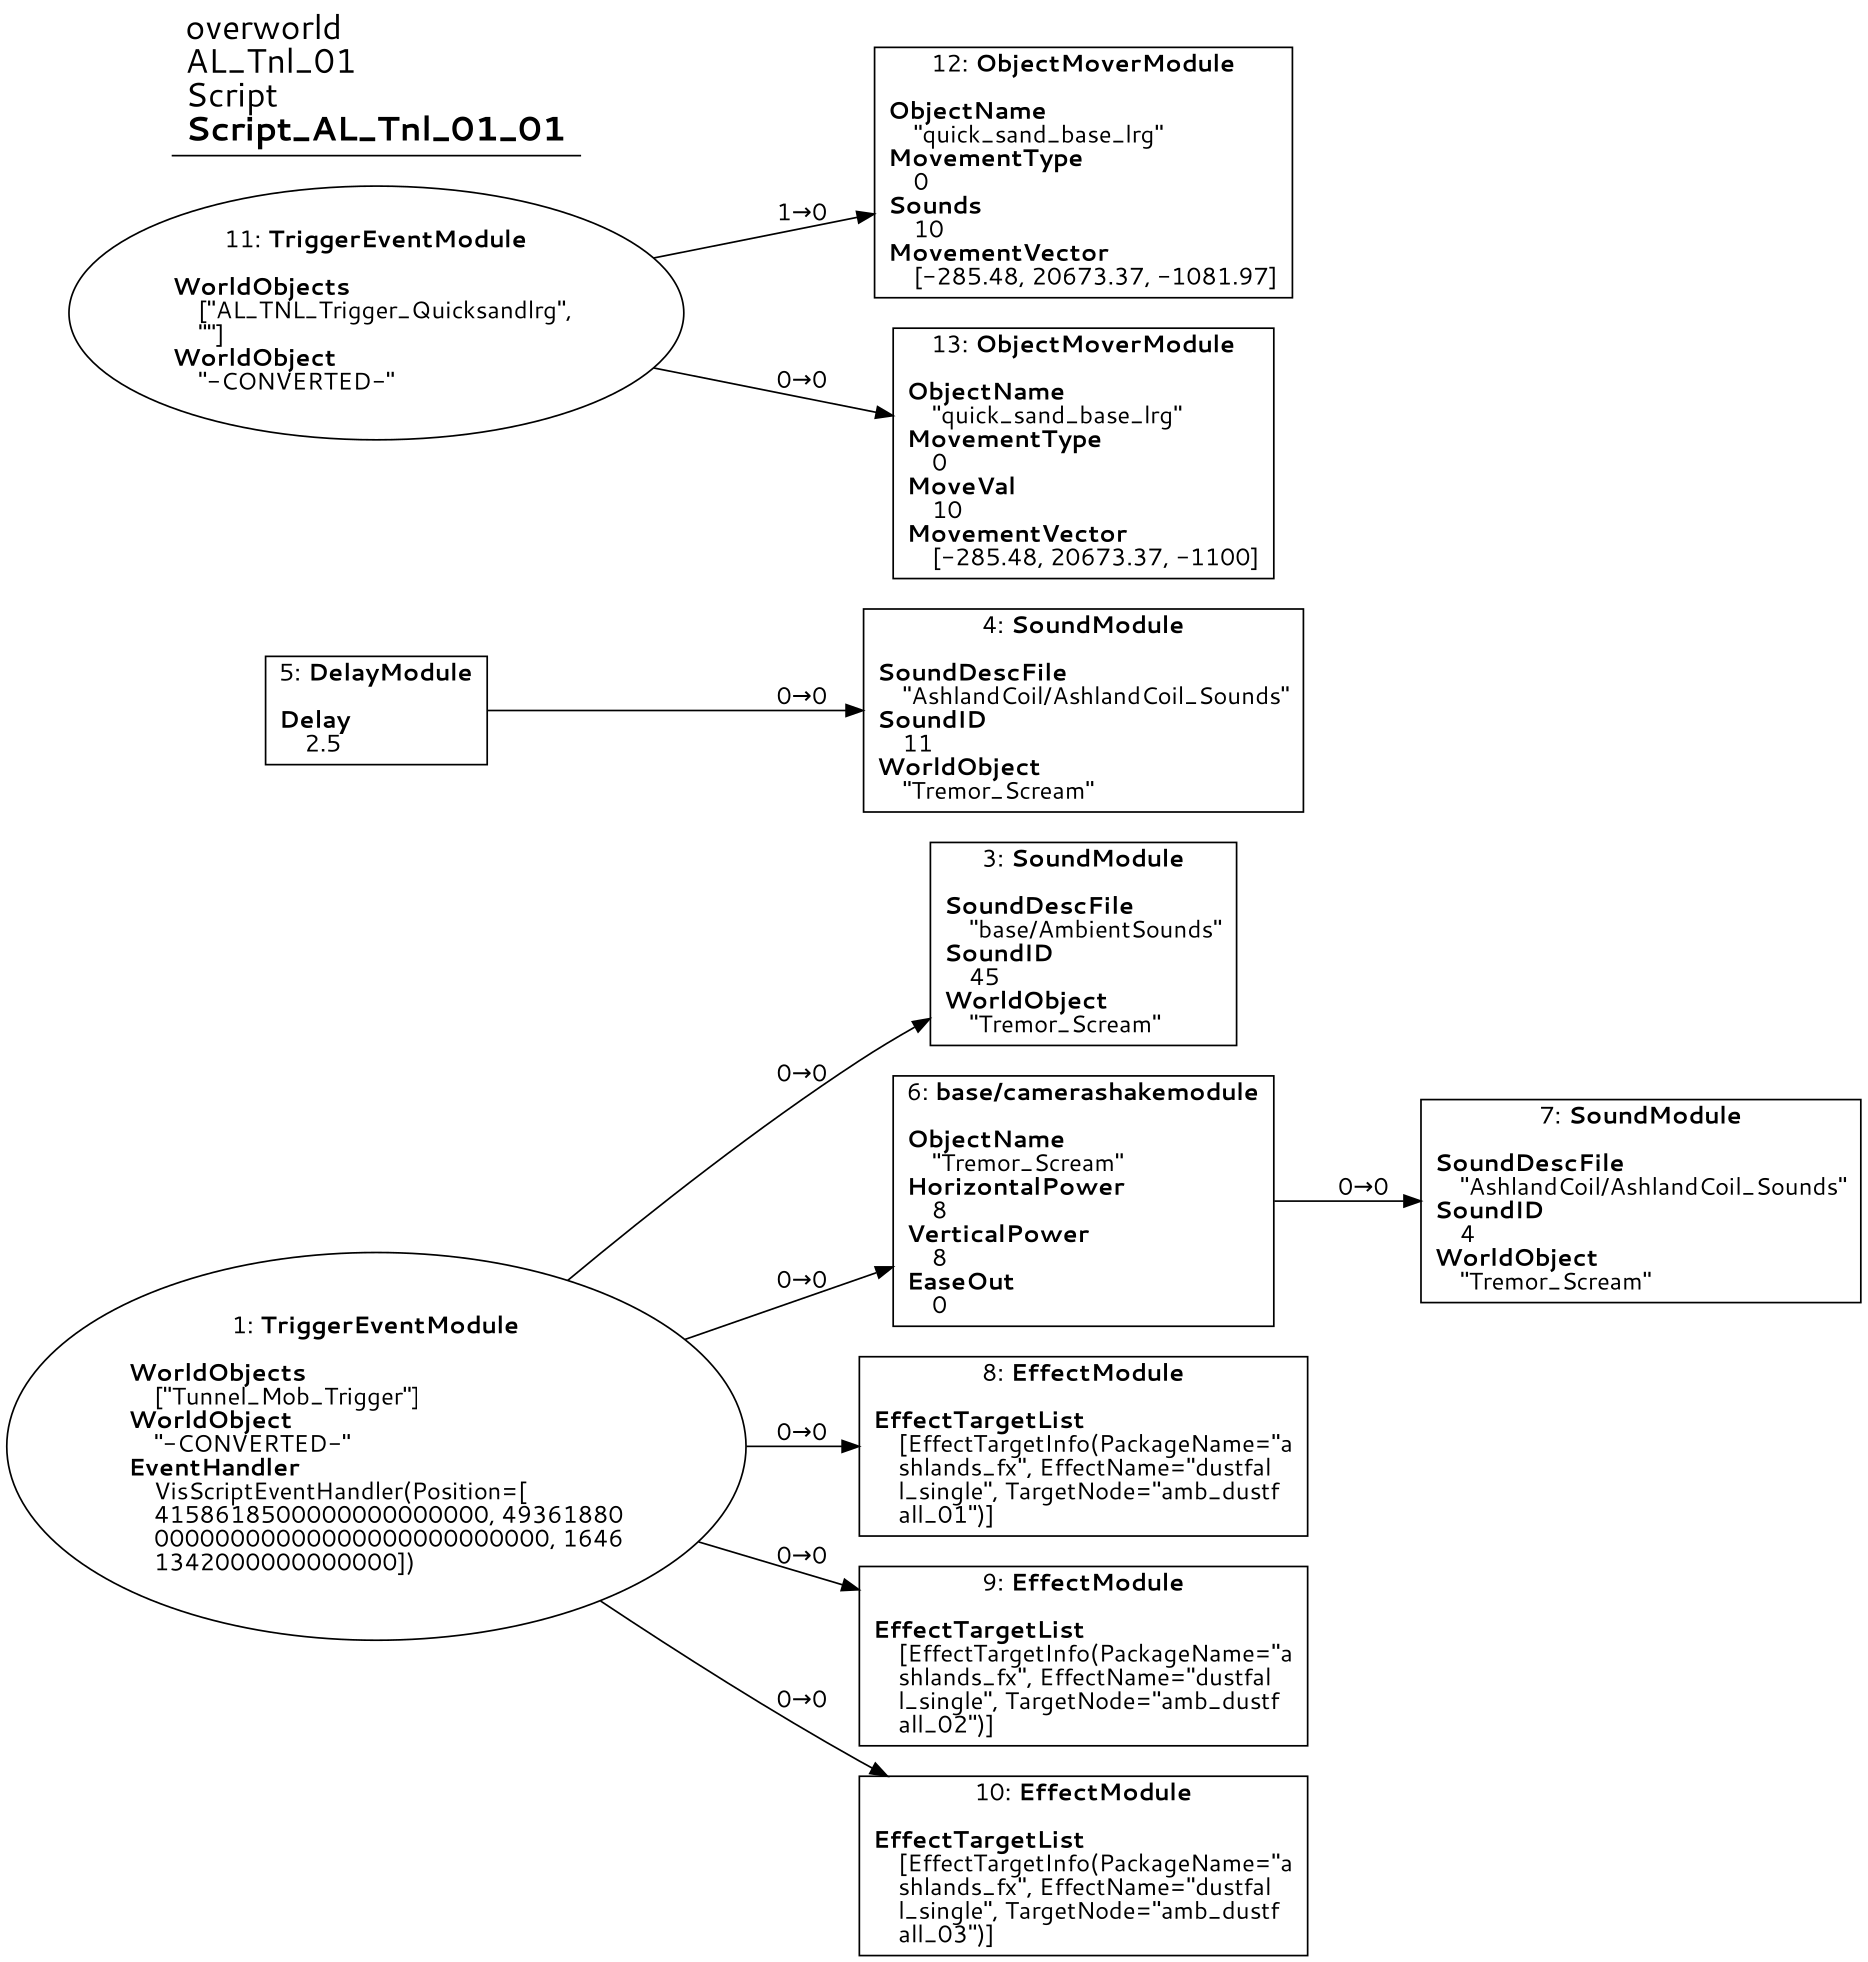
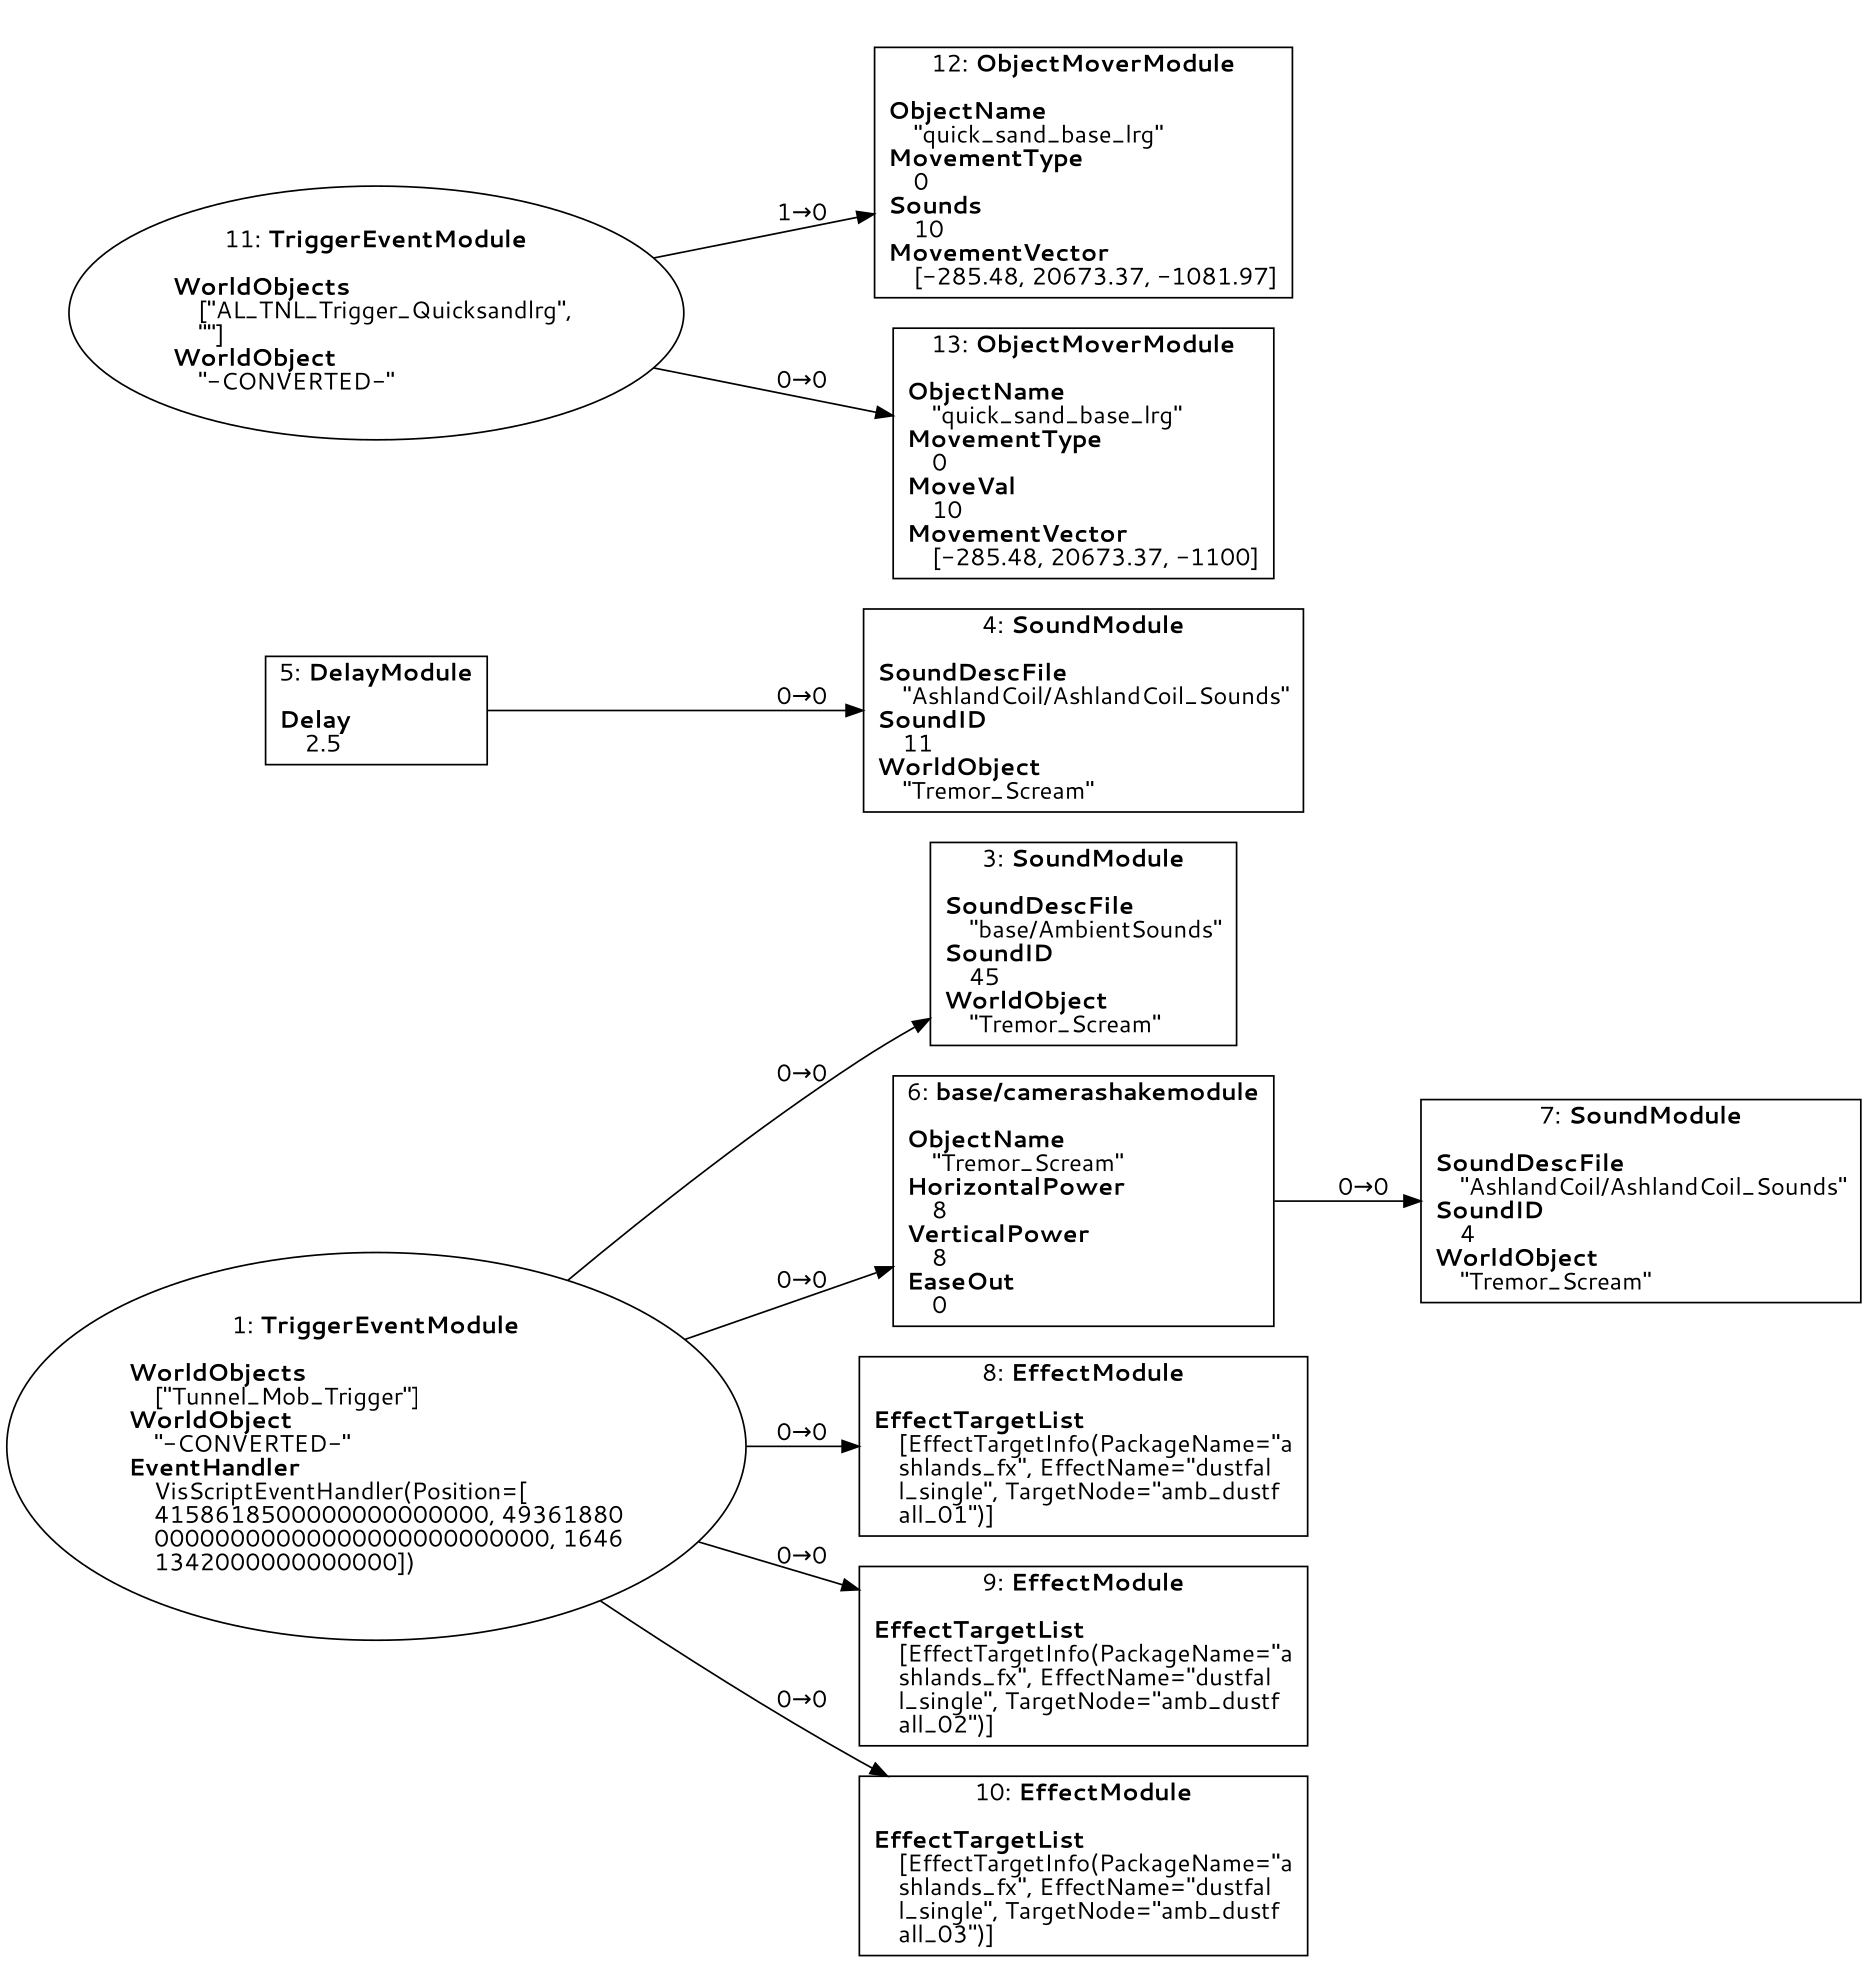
  digraph {
    fontname="Segoe UI"
    rankdir=LR
    splines=spline
    node [fontname="Segoe UI" shape=box]
    edge [fontname="Segoe UI"]
    n1 [label=<1: <b>TriggerEventModule</b><br/><br/><b>WorldObjects</b><br align="left"/>    [&quot;Tunnel_Mob_Trigger&quot;]<br align="left"/><b>WorldObject</b><br align="left"/>    &quot;-CONVERTED-&quot;<br align="left"/><b>EventHandler</b><br align="left"/>    VisScriptEventHandler(Position=[<br align="left"/>    4158618500000000000000, 49361880<br align="left"/>    00000000000000000000000000, 1646<br align="left"/>    1342000000000000])<br align="left"/>> shape=oval]
    n2 [label=<3: <b>SoundModule</b><br/><br/><b>SoundDescFile</b><br align="left"/>    &quot;base/AmbientSounds&quot;<br align="left"/><b>SoundID</b><br align="left"/>    45<br align="left"/><b>WorldObject</b><br align="left"/>    &quot;Tremor_Scream&quot;<br align="left"/>>]
    n3 [label=<6: <b>base/camerashakemodule</b><br/><br/><b>ObjectName</b><br align="left"/>    &quot;Tremor_Scream&quot;<br align="left"/><b>HorizontalPower</b><br align="left"/>    8<br align="left"/><b>VerticalPower</b><br align="left"/>    8<br align="left"/><b>EaseOut</b><br align="left"/>    0<br align="left"/>>]
    n4 [label=<8: <b>EffectModule</b><br/><br/><b>EffectTargetList</b><br align="left"/>    [EffectTargetInfo(PackageName=&quot;a<br align="left"/>    shlands_fx&quot;, EffectName=&quot;dustfal<br align="left"/>    l_single&quot;, TargetNode=&quot;amb_dustf<br align="left"/>    all_01&quot;)]<br align="left"/>>]
    n5 [label=<9: <b>EffectModule</b><br/><br/><b>EffectTargetList</b><br align="left"/>    [EffectTargetInfo(PackageName=&quot;a<br align="left"/>    shlands_fx&quot;, EffectName=&quot;dustfal<br align="left"/>    l_single&quot;, TargetNode=&quot;amb_dustf<br align="left"/>    all_02&quot;)]<br align="left"/>>]
    n6 [label=<10: <b>EffectModule</b><br/><br/><b>EffectTargetList</b><br align="left"/>    [EffectTargetInfo(PackageName=&quot;a<br align="left"/>    shlands_fx&quot;, EffectName=&quot;dustfal<br align="left"/>    l_single&quot;, TargetNode=&quot;amb_dustf<br align="left"/>    all_03&quot;)]<br align="left"/>>]
    n7 [label=<5: <b>DelayModule</b><br/><br/><b>Delay</b><br align="left"/>    2.5<br align="left"/>>]
    n8 [label=<4: <b>SoundModule</b><br/><br/><b>SoundDescFile</b><br align="left"/>    &quot;AshlandCoil/AshlandCoil_Sounds&quot;<br align="left"/><b>SoundID</b><br align="left"/>    11<br align="left"/><b>WorldObject</b><br align="left"/>    &quot;Tremor_Scream&quot;<br align="left"/>>]
    n9 [label=<7: <b>SoundModule</b><br/><br/><b>SoundDescFile</b><br align="left"/>    &quot;AshlandCoil/AshlandCoil_Sounds&quot;<br align="left"/><b>SoundID</b><br align="left"/>    4<br align="left"/><b>WorldObject</b><br align="left"/>    &quot;Tremor_Scream&quot;<br align="left"/>>]
    n10 [label=<11: <b>TriggerEventModule</b><br/><br/><b>WorldObjects</b><br align="left"/>    [&quot;AL_TNL_Trigger_Quicksandlrg&quot;, <br align="left"/>    &quot;&quot;]<br align="left"/><b>WorldObject</b><br align="left"/>    &quot;-CONVERTED-&quot;<br align="left"/>> shape=oval]
    n11 [label=<12: <b>ObjectMoverModule</b><br/><br/><b>ObjectName</b><br align="left"/>    &quot;quick_sand_base_lrg&quot;<br align="left"/><b>MovementType</b><br align="left"/>    0<br align="left"/><b>Sounds</b><br align="left"/>    10<br align="left"/><b>MovementVector</b><br align="left"/>    [-285.48, 20673.37, -1081.97]<br align="left"/>>]
    n12 [label=<13: <b>ObjectMoverModule</b><br/><br/><b>ObjectName</b><br align="left"/>    &quot;quick_sand_base_lrg&quot;<br align="left"/><b>MovementType</b><br align="left"/>    0<br align="left"/><b>MoveVal</b><br align="left"/>    10<br align="left"/><b>MovementVector</b><br align="left"/>    [-285.48, 20673.37, -1100]<br align="left"/>>]
-   n13 [label=<<font point-size="20">overworld<br align="left"/>AL_Tnl_01<br align="left"/>Script<br align="left"/><b>Script_AL_Tnl_01_01</b><br align="left"/></font>> shape=underline]
    n1 -> n2 [label="0→0"]
    n1 -> n3 [label="0→0"]
    n1 -> n4 [label="0→0"]
    n1 -> n5 [label="0→0"]
    n1 -> n6 [label="0→0"]
    n3 -> n9 [label="0→0"]
    n7 -> n8 [label="0→0"]
    n10 -> n11 [label="1→0"]
    n10 -> n12 [label="0→0"]
  }
